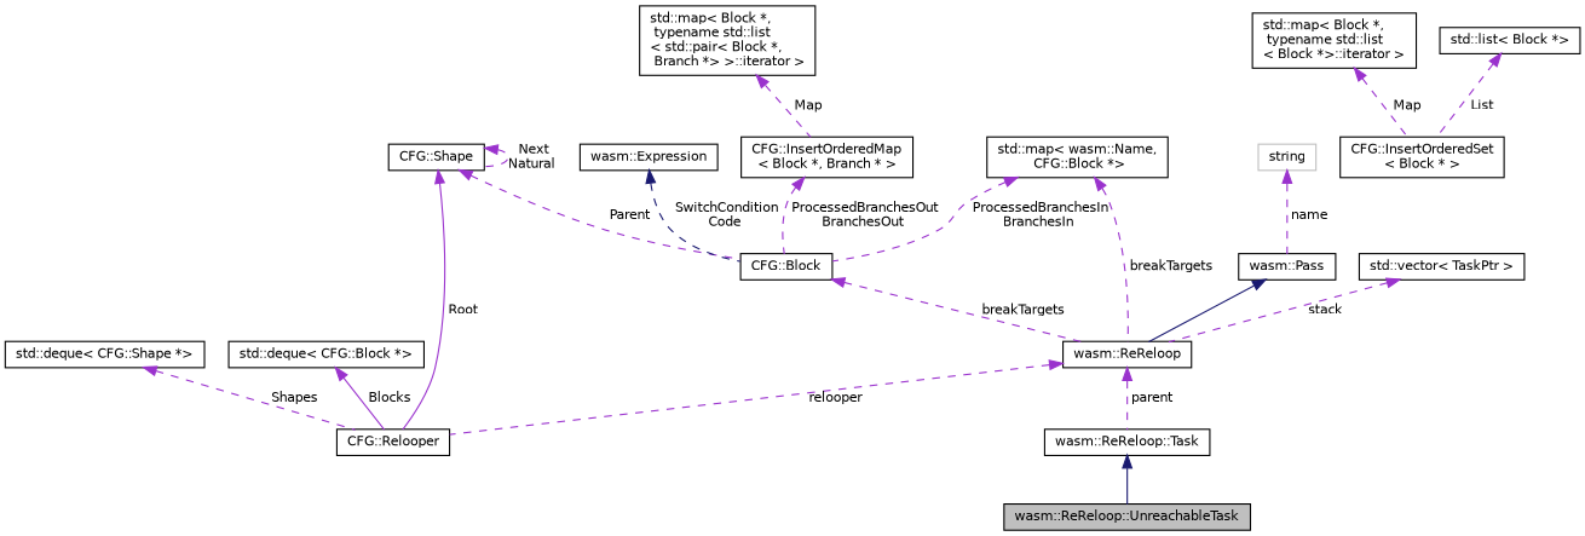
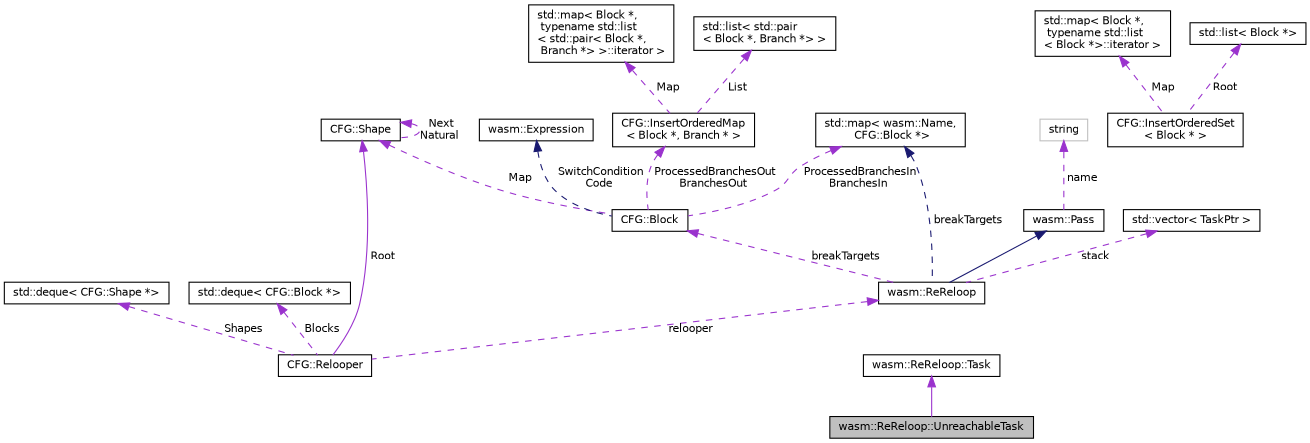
  digraph {
    rankdir=TB
    node [color=black fillcolor=white fontname=Helvetica fontsize=10 shape=record style=filled]
    edge [color=darkorchid3 dir=back fontname=Helvetica fontsize=10 labelfontname=Helvetica labelfontsize=10 style=dashed]
    n1 [fillcolor=grey75 fontcolor=black height=0.2 label="wasm::ReReloop::UnreachableTask" width=0.4]
    n2 [height=0.2 label="wasm::ReReloop::Task" width=0.4]
    n3 [height=0.2 label="wasm::ReReloop" width=0.4]
    n4 [height=0.2 label="CFG::Relooper" width=0.4]
    n5 [height=0.2 label="wasm::Pass" width=0.4]
    n6 [color=grey75 height=0.2 label=string width=0.4]
    n7 [height=0.2 label="std::deque\< CFG::Shape *\>" width=0.4]
    n8 [height=0.2 label="std::deque\< CFG::Block *\>" width=0.4]
    n9 [height=0.2 label="CFG::Shape" width=0.4]
    n10 [height=0.2 label="CFG::Block" width=0.4]
    n11 [height=0.2 label="std::vector\< TaskPtr \>" width=0.4]
    n12 [height=0.2 label="wasm::Expression" width=0.4]
    n13 [height=0.2 label="CFG::InsertOrderedMap\l\< Block *, Branch * \>" width=0.4]
    n14 [height=0.2 label="std::map\< Block *,\l typename std::list\l\< std::pair\< Block *,\l Branch *\> \>::iterator \>" width=0.4]
+   n15 [height=0.2 label="std::list\< std::pair\l\< Block *, Branch *\> \>" width=0.4]
    n16 [height=0.2 label="CFG::InsertOrderedSet\l\< Block * \>" width=0.4]
    n17 [height=0.2 label="std::map\< Block *,\l typename std::list\l\< Block *\>::iterator \>" width=0.4]
    n18 [height=0.2 label="std::list\< Block *\>" width=0.4]
    n19 [height=0.2 label="std::map\< wasm::Name,\l CFG::Block *\>" width=0.4]
-   n2 -> n1 [color=midnightblue style=solid]
-   n3 -> n2 [label=" parent"]
+   n2 -> n1 [style=solid]
    n3 -> n4 [label=" relooper"]
    n5 -> n3 [color=midnightblue style=solid]
    n6 -> n5 [label=" name"]
    n7 -> n4 [label=" Shapes"]
-   n8 -> n4 [label=" Blocks" style=solid]
+   n8 -> n4 [label=" Blocks"]
    n9 -> n4 [label=" Root" style=solid]
    n9 -> n9 [label=" Next\nNatural"]
-   n9 -> n10 [label=" Parent"]
+   n9 -> n10 [label=" Map"]
    n10 -> n3 [label=" breakTargets"]
    n11 -> n3 [label=" stack"]
    n12 -> n10 [color=midnightblue label=" SwitchCondition\nCode"]
    n13 -> n10 [label=" ProcessedBranchesOut\nBranchesOut"]
    n14 -> n13 [label=" Map"]
+   n15 -> n13 [label=" List"]
    n17 -> n16 [label=" Map"]
-   n18 -> n16 [label=" List"]
-   n19 -> n3 [label=" breakTargets"]
+   n18 -> n16 [label=" Root"]
+   n19 -> n3 [color=midnightblue label=" breakTargets"]
    n19 -> n10 [label=" ProcessedBranchesIn\nBranchesIn"]
  }
